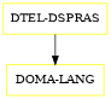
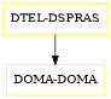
  digraph {
    node [color=yellow shape=box]
    "DTEL-DSPRAS"
-   "DOMA-LANG"
+   "DOMA-LANG" [label="DOMA-DOMA"]
    "DTEL-DSPRAS" -> "DOMA-LANG"
  }
